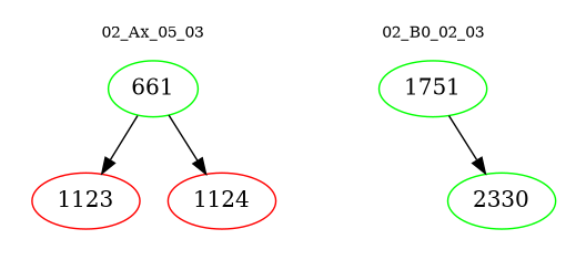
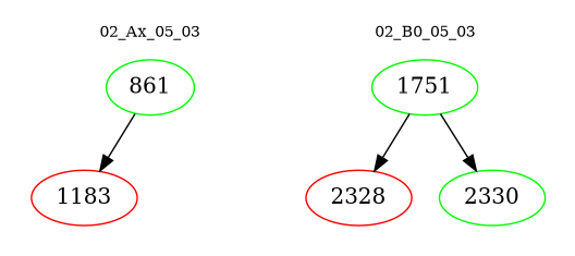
  digraph {
    node [color=green]
    edge [color=black]
-   n1 [label=661]
-   n2 [color=red label=1123]
-   n3 [color=red label=1124]
+   n1 [label=861]
+   n2 [color=red label=1183]
    n4 [label=1751]
+   n5 [color=red label=2328]
    n6 [label=2330]
    subgraph cluster_1 {
      color=white
      fontsize=10
      label="02_Ax_05_03"
      n1
      n2
-     n3
    }
    subgraph cluster_2 {
      color=white
      fontsize=10
-     label="02_B0_02_03"
+     label="02_B0_05_03"
      n4
+     n5
      n6
    }
    n1 -> n2
-   n1 -> n3
+   n4 -> n5
    n4 -> n6
  }
